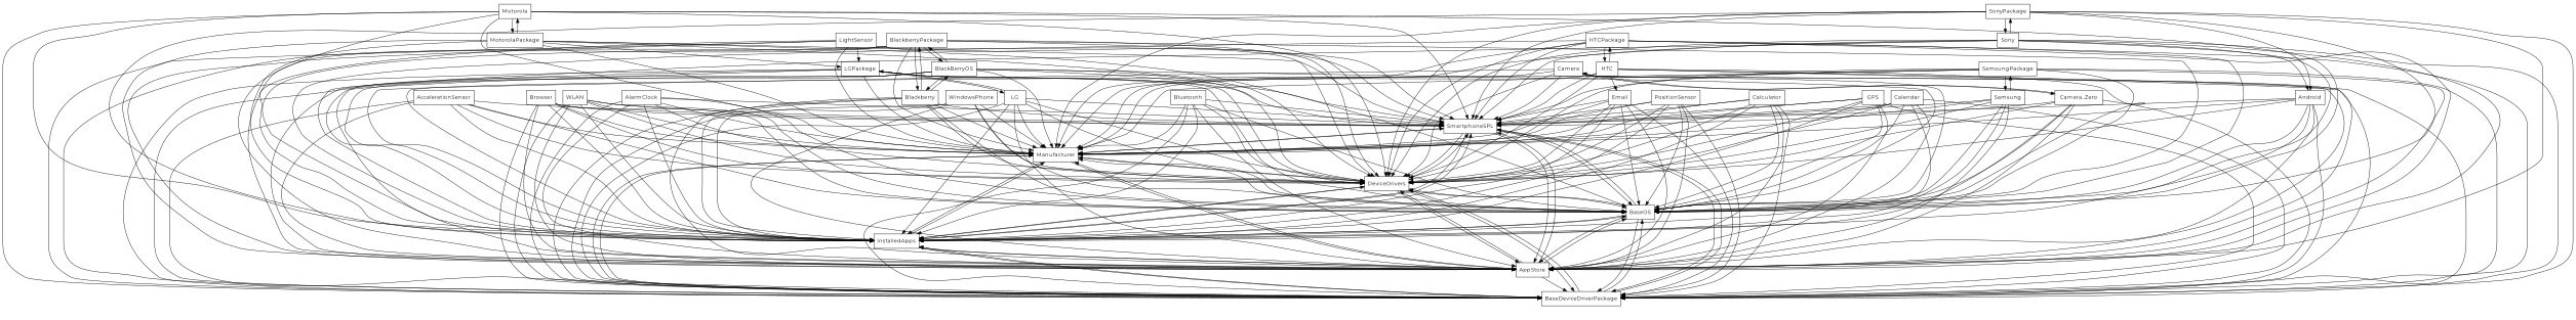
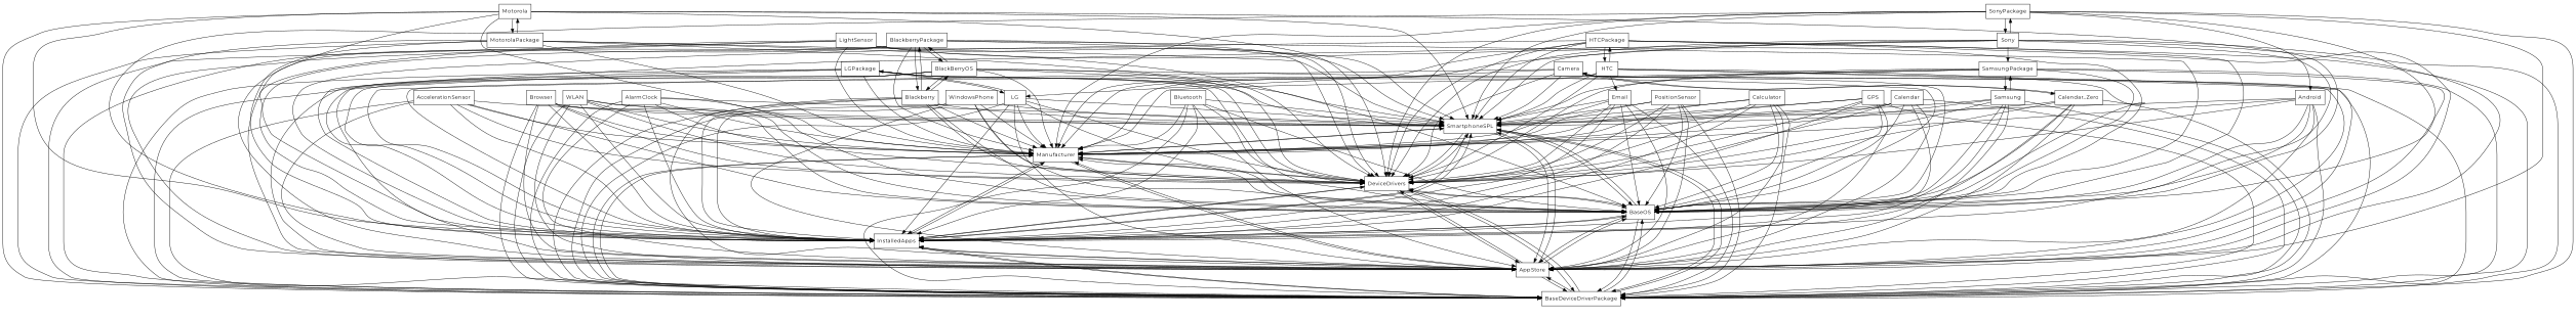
  digraph {
    fontname=Montserrat
    rankdir=TB
    node [fontname=Montserrat shape=box]
    edge [arrowhead=normal fontname=Montserrat]
    n1 [label=BlackberryPackage]
    n2 [label=SmartphoneSPL]
    n3 [label=Manufacturer]
    n4 [label=BaseDeviceDriverPackage]
    n5 [label=AppStore]
    n6 [label=InstalledApps]
    n7 [label=BlackBerryOS]
    n8 [label=Blackberry]
    n9 [label=DeviceDrivers]
    n10 [label=BaseOS]
    n11 [label=Bluetooth]
    n12 [label=Motorola]
    n13 [label=MotorolaPackage]
    n14 [label=SonyPackage]
    n15 [label=Sony]
    n16 [label=Android]
    n17 [label=SamsungPackage]
    n18 [label=Samsung]
    n19 [label=AccelerationSensor]
    n20 [label=Browser]
    n21 [label=HTCPackage]
    n22 [label=HTC]
    n23 [label=Email]
    n24 [label=WLAN]
-   n25 [label=Camera_Zero]
+   n25 [label=Calendar_Zero]
    n26 [label=Camera]
    n27 [label=AlarmClock]
    n28 [label=WindowsPhone]
    n29 [label=Calendar]
    n30 [label=PositionSensor]
    n31 [label=Calculator]
    n32 [label=GPS]
    n33 [label=LightSensor]
    n34 [label=LGPackage]
    n35 [label=LG]
    n1 -> n2
    n1 -> n3
    n1 -> n4
    n1 -> n5
    n1 -> n6
    n1 -> n7
    n1 -> n8
    n1 -> n9
    n1 -> n10
    n2 -> n3
    n2 -> n4
    n2 -> n5
    n2 -> n6
    n2 -> n9
    n2 -> n10
    n3 -> n2
    n3 -> n4
    n3 -> n5
    n3 -> n6
    n3 -> n9
    n4 -> n2
    n4 -> n3
+   n4 -> n5
    n4 -> n6
    n4 -> n9
    n4 -> n10
    n5 -> n2
    n5 -> n3
    n5 -> n4
    n5 -> n6
    n5 -> n9
    n5 -> n10
    n6 -> n2
    n6 -> n3
    n6 -> n4
    n6 -> n5
    n6 -> n9
    n6 -> n10
    n7 -> n1
    n7 -> n2
    n7 -> n3
    n7 -> n4
    n7 -> n5
    n7 -> n6
    n7 -> n8
    n7 -> n9
    n7 -> n10
    n8 -> n1
    n8 -> n2
    n8 -> n3
    n8 -> n4
    n8 -> n5
    n8 -> n6
    n8 -> n7
    n8 -> n9
    n8 -> n10
    n9 -> n2
    n9 -> n3
    n9 -> n4
    n9 -> n5
    n9 -> n6
    n9 -> n10
    n10 -> n2
    n10 -> n3
    n10 -> n4
    n10 -> n5
    n10 -> n6
    n10 -> n9
    n11 -> n2
    n11 -> n3
    n11 -> n4
    n11 -> n5
    n11 -> n6
    n11 -> n9
    n11 -> n10
    n12 -> n2
    n12 -> n3
    n12 -> n4
    n12 -> n5
    n12 -> n6
    n12 -> n9
    n12 -> n10
    n12 -> n13
    n13 -> n2
    n13 -> n3
-   n13 -> n34
+   n13 -> n4
    n13 -> n5
    n13 -> n6
    n13 -> n9
    n13 -> n10
    n13 -> n12
    n14 -> n2
    n14 -> n3
    n14 -> n4
    n14 -> n5
    n14 -> n6
    n14 -> n9
    n14 -> n10
    n14 -> n15
    n14 -> n16
    n15 -> n2
    n15 -> n3
    n15 -> n4
    n15 -> n5
    n15 -> n6
    n15 -> n9
    n15 -> n10
    n15 -> n14
-   n15 -> n16
+   n15 -> n17
    n16 -> n2
    n16 -> n3
    n16 -> n4
    n16 -> n5
    n16 -> n6
    n16 -> n9
    n16 -> n10
    n17 -> n2
    n17 -> n3
    n17 -> n4
    n17 -> n5
    n17 -> n6
    n17 -> n9
    n17 -> n10
    n17 -> n18
    n18 -> n2
    n18 -> n3
+   n18 -> n4
    n18 -> n5
    n18 -> n6
    n18 -> n9
    n18 -> n10
    n18 -> n17
    n19 -> n2
    n19 -> n3
    n19 -> n4
    n19 -> n5
    n19 -> n6
    n19 -> n9
    n19 -> n10
    n20 -> n2
    n20 -> n3
    n20 -> n4
    n20 -> n5
    n20 -> n6
    n20 -> n9
    n20 -> n10
    n21 -> n2
    n21 -> n3
    n21 -> n4
    n21 -> n5
    n21 -> n6
    n21 -> n9
    n21 -> n10
    n21 -> n22
    n22 -> n2
    n22 -> n3
    n22 -> n4
    n22 -> n5
    n22 -> n9
    n22 -> n10
    n22 -> n21
    n22 -> n23
    n23 -> n2
    n23 -> n3
    n23 -> n4
    n23 -> n5
    n23 -> n6
    n23 -> n9
    n23 -> n10
    n24 -> n2
    n24 -> n3
    n24 -> n4
    n24 -> n5
    n24 -> n6
    n24 -> n9
    n24 -> n10
    n25 -> n2
    n25 -> n4
    n25 -> n5
    n25 -> n6
    n25 -> n9
    n25 -> n10
    n25 -> n26
    n26 -> n2
-   n26 -> n3
+   n26 -> n35
    n26 -> n4
    n26 -> n5
    n26 -> n6
    n26 -> n9
    n26 -> n10
    n26 -> n25
    n27 -> n2
    n27 -> n3
    n27 -> n4
    n27 -> n5
    n27 -> n6
    n27 -> n9
    n27 -> n10
+   n28 -> n2
    n28 -> n3
    n28 -> n4
    n28 -> n5
    n28 -> n6
    n28 -> n9
    n28 -> n10
    n29 -> n2
    n29 -> n3
    n29 -> n4
    n29 -> n5
    n29 -> n6
    n29 -> n9
    n29 -> n10
    n30 -> n2
    n30 -> n3
    n30 -> n4
    n30 -> n5
    n30 -> n6
    n30 -> n9
    n30 -> n10
    n31 -> n2
    n31 -> n3
    n31 -> n4
    n31 -> n5
    n31 -> n6
    n31 -> n9
    n31 -> n10
    n32 -> n2
    n32 -> n3
    n32 -> n4
    n32 -> n5
    n32 -> n6
    n32 -> n9
    n32 -> n10
    n33 -> n2
    n33 -> n3
    n33 -> n4
    n33 -> n5
    n33 -> n6
    n33 -> n9
-   n33 -> n34
+   n33 -> n10
    n34 -> n2
    n34 -> n3
    n34 -> n4
    n34 -> n5
    n34 -> n6
    n34 -> n9
    n34 -> n10
    n34 -> n35
    n35 -> n2
    n35 -> n3
    n35 -> n4
    n35 -> n5
    n35 -> n6
    n35 -> n9
    n35 -> n10
    n35 -> n34
  }
